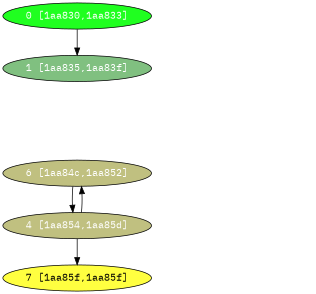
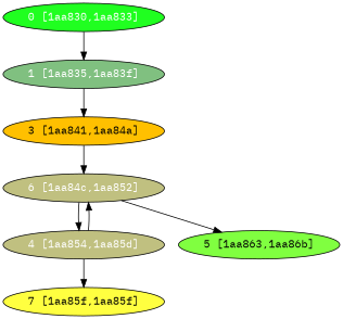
  digraph {
    fontname="IBM Plex Mono"
    node [fillcolor="#C0C080" fontcolor="#ffffff" fontname="IBM Plex Mono" shape=oval style=filled]
    edge [fontname="IBM Plex Mono"]
    n1 [fillcolor="#20FF20" label="0 [1aa830,1aa833]"]
    n2 [fillcolor="#80C080" label="1 [1aa835,1aa83f]"]
+   n3 [fillcolor="#FFC000" fontcolor="#000000" label="3 [1aa841,1aa84a]"]
    n4 [label="6 [1aa84c,1aa852]"]
    n5 [label="4 [1aa854,1aa85d]"]
+   n6 [fillcolor="#80FF40" fontcolor="#000000" label="5 [1aa863,1aa86b]"]
    n7 [fillcolor="#FFFF40" fontcolor="#000000" label="7 [1aa85f,1aa85f]"]
    n1 -> n2
+   n2 -> n3
+   n3 -> n4
    n4 -> n5
+   n4 -> n6
    n5 -> n4
    n5 -> n7
  }
